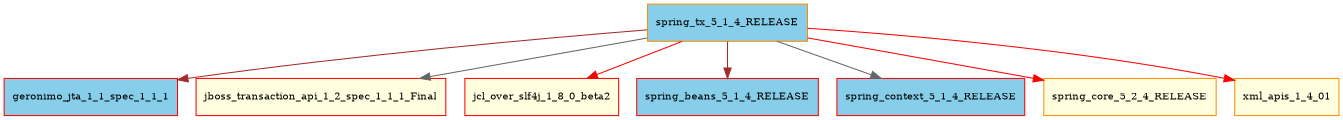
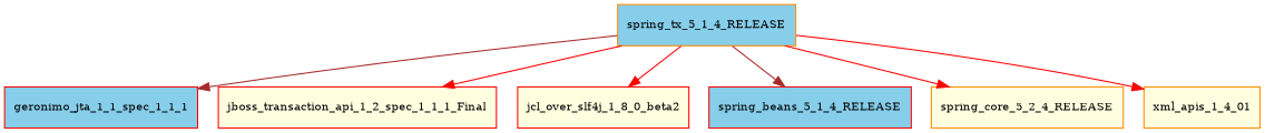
  digraph {
    node [color=red fillcolor=skyblue fontsize=10.0 shape=box style=filled]
    edge [color=red]
    spring_tx_5_1_4_RELEASE [color=darkorange]
    geronimo_jta_1_1_spec_1_1_1
    jboss_transaction_api_1_2_spec_1_1_1_Final [fillcolor=lightyellow]
    jcl_over_slf4j_1_8_0_beta2 [fillcolor=lightyellow]
    spring_beans_5_1_4_RELEASE
-   spring_context_5_1_4_RELEASE
    n7 [color=darkorange fillcolor=lightyellow label=spring_core_5_2_4_RELEASE]
    xml_apis_1_4_01 [color=darkorange fillcolor=lightyellow]
    spring_tx_5_1_4_RELEASE -> geronimo_jta_1_1_spec_1_1_1 [color=brown]
-   spring_tx_5_1_4_RELEASE -> jboss_transaction_api_1_2_spec_1_1_1_Final [color=gray40]
+   spring_tx_5_1_4_RELEASE -> jboss_transaction_api_1_2_spec_1_1_1_Final
    spring_tx_5_1_4_RELEASE -> jcl_over_slf4j_1_8_0_beta2
    spring_tx_5_1_4_RELEASE -> spring_beans_5_1_4_RELEASE [color=brown]
-   spring_tx_5_1_4_RELEASE -> spring_context_5_1_4_RELEASE [color=gray40]
    spring_tx_5_1_4_RELEASE -> n7
    spring_tx_5_1_4_RELEASE -> xml_apis_1_4_01
  }
